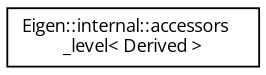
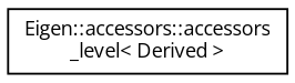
  digraph {
    rankdir=LR
    fontname="Open Sans"
-   n1 [color=black fillcolor=white fontname="Open Sans" fontsize=10 height=0.2 label="Eigen::internal::accessors\l_level\< Derived \>" shape=record style=filled width=0.4]
+   n1 [color=black fillcolor=white fontname="Open Sans" fontsize=10 height=0.2 label="Eigen::accessors::accessors\l_level\< Derived \>" shape=record style=filled width=0.4]
  }
